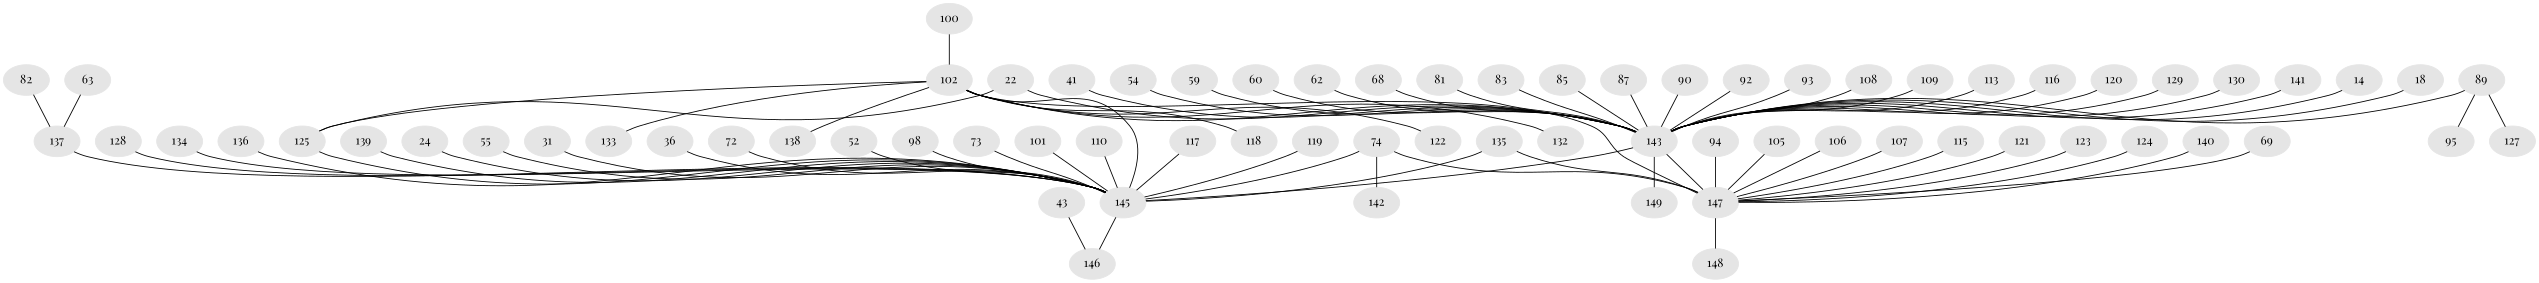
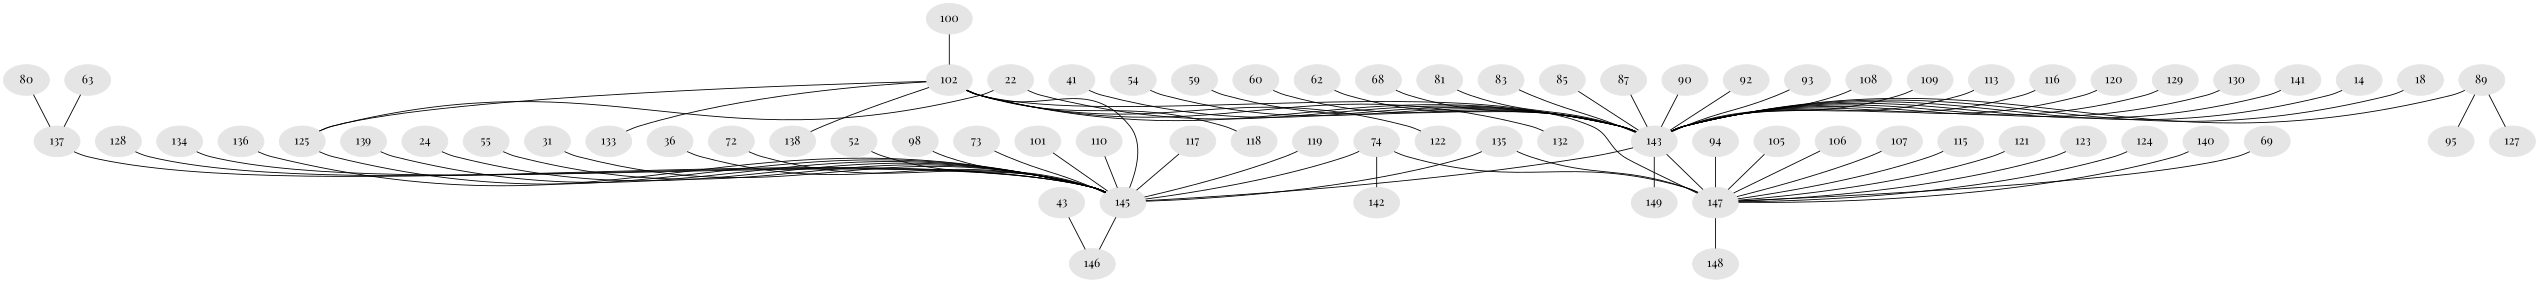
  graph {
    fontname="Playfair Display"
    node [color=gray90 fontname="Playfair Display" style=filled]
    edge [fontname="Playfair Display"]
    143 [super="+111+3"]
    145 [super="+7+38+104+114+58"]
    147 [super="+126+77+144+35"]
    149 [super="+131"]
    14
    18
    22 [super="+15"]
    125 [super="+17"]
    146 [super="+112"]
    24
    31
    36
    41
    43
    52
    54
    55
    59
    60
    62
    137 [super="+27"]
    63
    68
    148 [super="+56+70"]
    69
    72
    73
    74 [super="+45+20"]
    142
-   80 [label=82]
+   80
    81
    83
    85
    87
    89 [super="+88"]
    95
    127
    90
    92
    93
    94
    98 [super="+82"]
    102 [super="+23+66"]
    118
    122 [super="+44"]
    132 [super="+29"]
    133 [super="+53"]
    138
    100
    101
    105
    106
    107
    108
    109
    110
    113
    115
    116 [super="+11"]
    117 [super="+91"]
    119
    120
    121
    123
    124
    128
    129
    130
    134
    135 [super="+97"]
    136
    139
    140
    141
    143 -- 145 [weight=10]
    143 -- 147 [weight=4]
    143 -- 149
    145 -- 146
    147 -- 148
    14 -- 143
    18 -- 143
    22 -- 143
    22 -- 125
    125 -- 145
    24 -- 145
    31 -- 145
    36 -- 145
    41 -- 143
    43 -- 146
    52 -- 145
    54 -- 143
    55 -- 145
    59 -- 143
    60 -- 143
    62 -- 143
    137 -- 145 [weight=3]
    63 -- 137
    68 -- 143
    69 -- 147
    72 -- 145
    73 -- 145
    74 -- 145 [weight=3]
    74 -- 147
    74 -- 142
    80 -- 137
    81 -- 143
    83 -- 143
    85 -- 143
    87 -- 143
    89 -- 143 [weight=2]
    89 -- 95
    89 -- 127
    90 -- 143
    92 -- 143
    93 -- 143
    94 -- 147
    98 -- 145
    102 -- 143 [weight=2]
    102 -- 145
    102 -- 147 [weight=3]
    102 -- 125 [weight=2]
    102 -- 118
    102 -- 122
    102 -- 132
    102 -- 133
    102 -- 138
    100 -- 102
    101 -- 145
    105 -- 147
    106 -- 147
    107 -- 147
    108 -- 143
    109 -- 143
    110 -- 145
    113 -- 143
    115 -- 147
    116 -- 143
    117 -- 145 [weight=2]
    119 -- 145
    120 -- 143
    121 -- 147
    123 -- 147
    124 -- 147
    128 -- 145
    129 -- 143
    130 -- 143
    134 -- 145
    135 -- 145
    135 -- 147
    136 -- 145
    139 -- 145
    140 -- 147
    141 -- 143
  }
